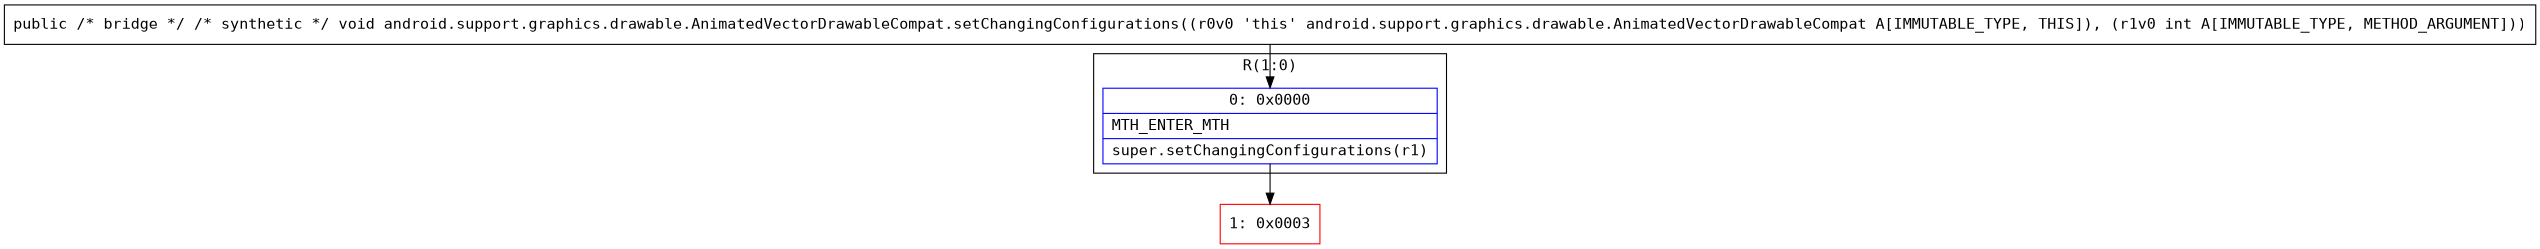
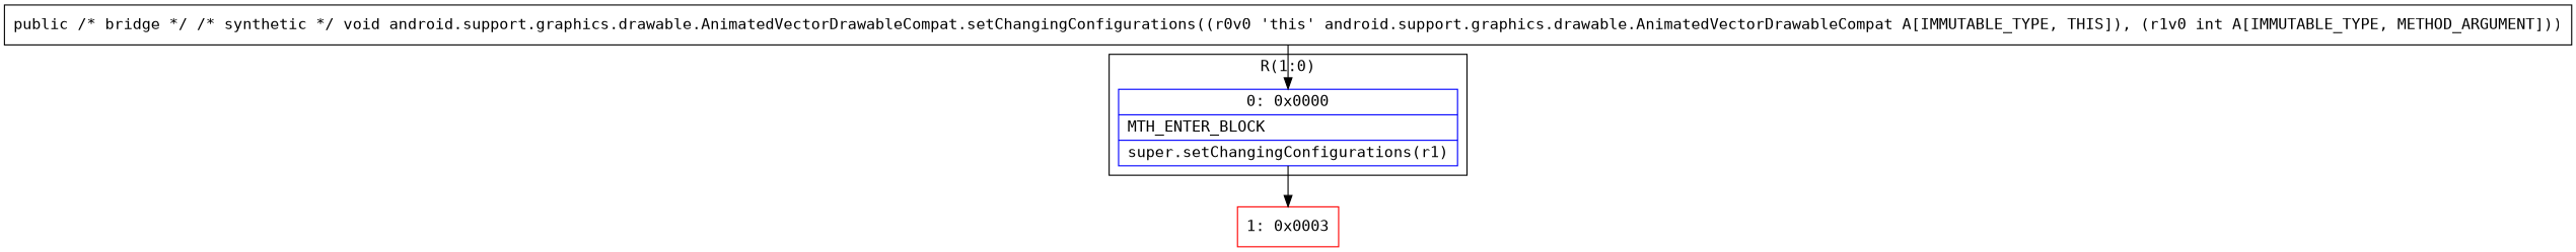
  digraph {
    fontname="DejaVu Sans Mono"
    node [shape=record fontname="DejaVu Sans Mono"]
    edge [fontname="DejaVu Sans Mono"]
-   n1 [color=blue label="{0\:\ 0x0000|MTH_ENTER_MTH\l|super.setChangingConfigurations(r1)\l}"]
+   n1 [color=blue label="{0\:\ 0x0000|MTH_ENTER_BLOCK\l|super.setChangingConfigurations(r1)\l}"]
    n2 [color=red label="{1\:\ 0x0003}"]
    n3 [label="{public \/* bridge *\/ \/* synthetic *\/ void android.support.graphics.drawable.AnimatedVectorDrawableCompat.setChangingConfigurations((r0v0 'this' android.support.graphics.drawable.AnimatedVectorDrawableCompat A[IMMUTABLE_TYPE, THIS]), (r1v0 int A[IMMUTABLE_TYPE, METHOD_ARGUMENT])) }"]
    subgraph cluster_1 {
      label="R(1:0)"
      n1
    }
    n1 -> n2
    n3 -> n1
  }
